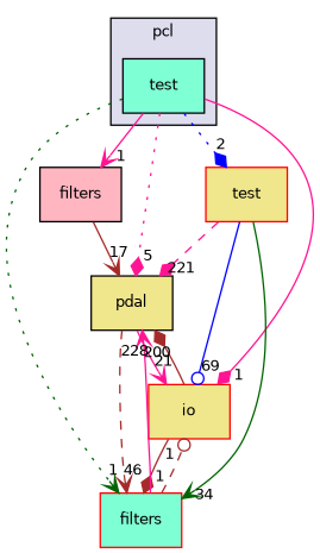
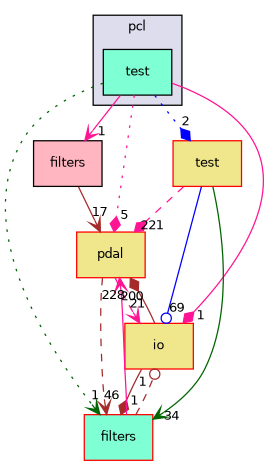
  digraph {
    compound=true
    node [fillcolor=khaki fontname=Helvetica fontsize=10 shape=box style=filled color=red]
    edge [arrowhead=vee color=deeppink headlabel=1 labeldistance=1.5 labelfontname=Helvetica labelfontsize=10 style=solid]
    n1 [fillcolor=aquamarine label=test pencolor=black color=""]
-   n2 [color=black label=pdal]
+   n2 [label=pdal]
    n3 [label=test]
    n4 [label=io]
    n5 [fillcolor=lightpink label=filters color=""]
    n6 [fillcolor=aquamarine label=filters]
    subgraph cluster_1 {
      bgcolor="#ddddee"
      fontname=Helvetica
      fontsize=10
      label=pcl
      pencolor=black
      n1
    }
    n1 -> n2 [arrowhead=diamond headlabel=5 style=dotted]
    n1 -> n3 [arrowhead=diamond color=blue headlabel=2 style=dotted]
    n1 -> n4 [arrowhead=diamond]
    n1 -> n5
    n1 -> n6 [color=darkgreen style=dotted]
-   n2 -> n4 [headlabel=21]
+   n2 -> n4 [headlabel=21 style=dashed]
    n2 -> n6 [color=brown headlabel=46 style=dashed]
    n3 -> n2 [arrowhead=diamond headlabel=221 style=dashed]
    n3 -> n4 [arrowhead=odot color=blue headlabel=69]
    n3 -> n6 [color=darkgreen headlabel=34]
    n4 -> n2 [arrowhead=diamond color=brown headlabel=200]
    n4 -> n6 [arrowhead=diamond color=brown]
    n5 -> n2 [color=brown headlabel=17]
    n6 -> n2 [headlabel=228]
    n6 -> n4 [arrowhead=odot color=brown style=dashed]
  }
